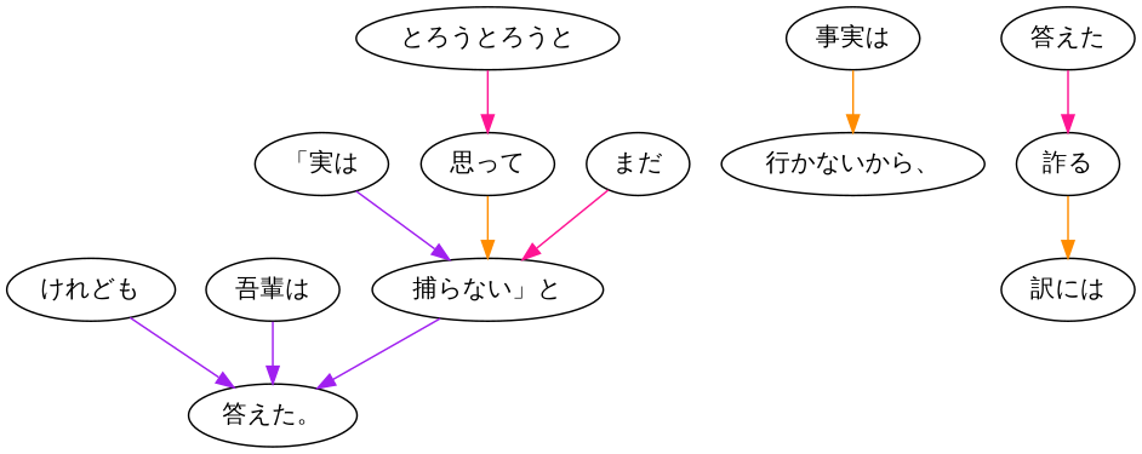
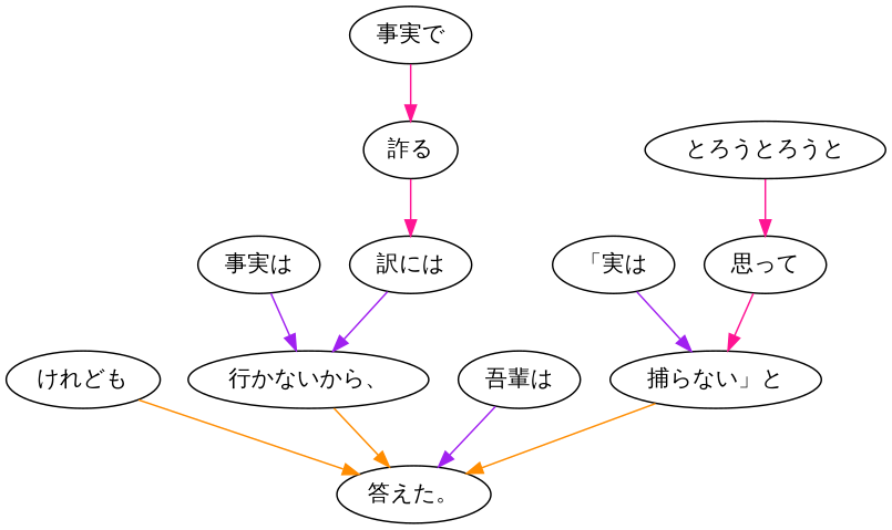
  digraph {
    edge [color=purple]
    n1 [label="けれども"]
    n2 [label="答えた。"]
    n3 [label="事実は"]
    n4 [label="行かないから、"]
-   n5 [label="答えた"]
+   n5 [label="事実で"]
    n6 [label="詐る"]
    n7 [label="訳には"]
    n8 [label="吾輩は"]
    n9 [label="「実は"]
    n10 [label="捕らない」と"]
    n11 [label="とろうとろうと"]
    n12 [label="思って"]
-   n13 [label="まだ"]
-   n1 -> n2
-   n3 -> n4 [color=darkorange]
+   n1 -> n2 [color=darkorange]
+   n3 -> n4
+   n4 -> n2 [color=darkorange]
    n5 -> n6 [color=deeppink]
-   n6 -> n7 [color=darkorange]
+   n6 -> n7 [color=deeppink]
+   n7 -> n4
    n8 -> n2
    n9 -> n10
-   n10 -> n2
+   n10 -> n2 [color=darkorange]
    n11 -> n12 [color=deeppink]
-   n12 -> n10 [color=darkorange]
-   n13 -> n10 [color=deeppink]
+   n12 -> n10 [color=deeppink]
  }
